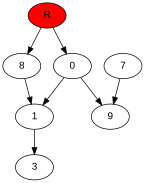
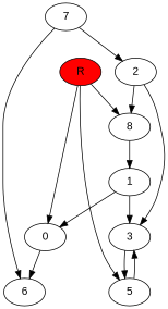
  digraph {
    fontname="Liberation Sans"
    node [fontname="Liberation Sans"]
    edge [fontname="Liberation Sans"]
    1
    3
+   5
+   2
    8
    n6 [label=0]
-   6 [label=9]
+   6
    7
    R [fillcolor="#ff0000" style=filled]
    1 -> 3
+   3 -> 5
+   5 -> 3
+   2 -> 3
+   2 -> 8
    8 -> 1
-   n6 -> 1
+   1 -> n6
    n6 -> 6
+   7 -> 2
    7 -> 6
+   R -> 5
    R -> 8
    R -> n6
  }
